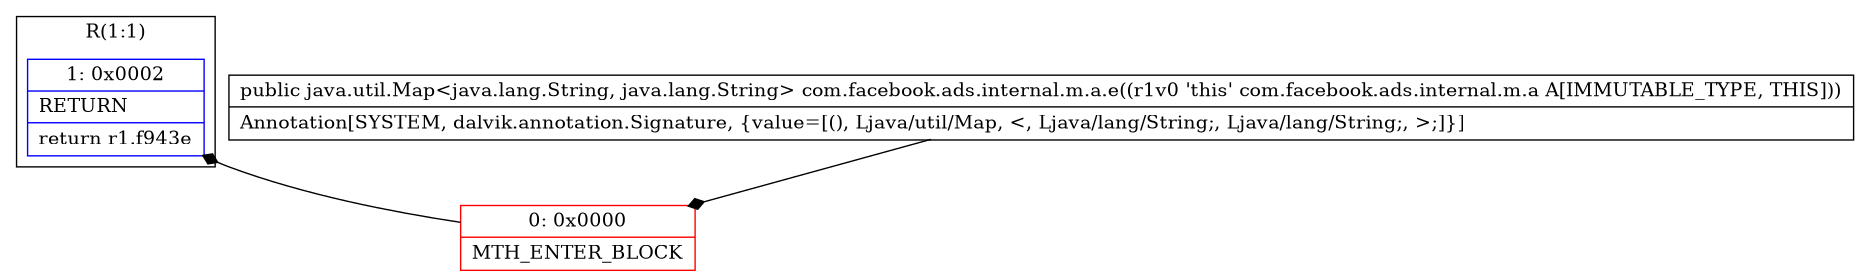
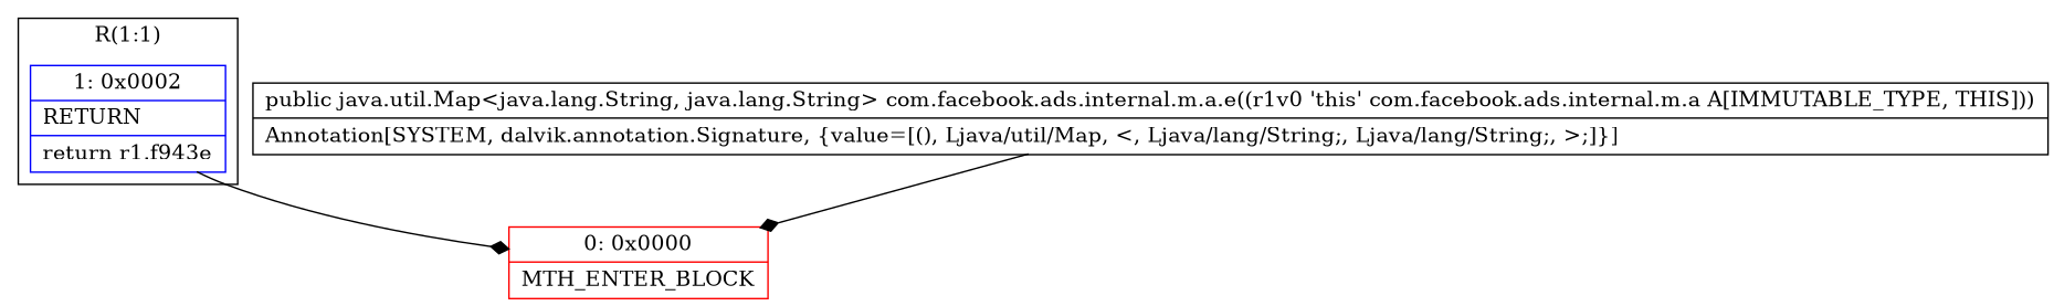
  digraph {
    node [shape=record]
    edge [arrowhead=diamond]
    n1 [color=blue label="{1\:\ 0x0002|RETURN\l|return r1.f943e\l}"]
    n2 [color=red label="{0\:\ 0x0000|MTH_ENTER_BLOCK\l}"]
    n3 [label="{public java.util.Map\<java.lang.String, java.lang.String\> com.facebook.ads.internal.m.a.e((r1v0 'this' com.facebook.ads.internal.m.a A[IMMUTABLE_TYPE, THIS]))  | Annotation[SYSTEM, dalvik.annotation.Signature, \{value=[(), Ljava\/util\/Map, \<, Ljava\/lang\/String;, Ljava\/lang\/String;, \>;]\}]\l}"]
    subgraph cluster_1 {
      label="R(1:1)"
      n1
    }
-   n2 -> n1
+   n1 -> n2
    n3 -> n2
  }
